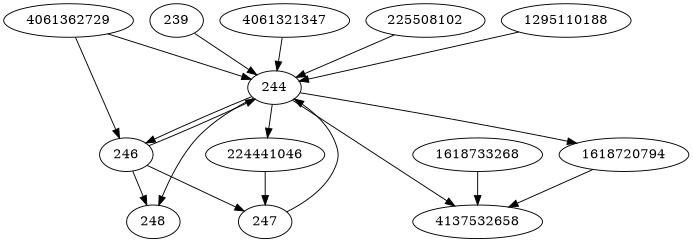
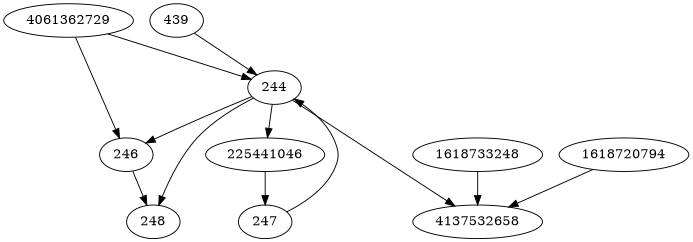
  strict digraph {
    244
    246
    248
-   225441046 [label=224441046]
+   225441046
    1618720794
    4137532658
-   4061321347
    4061362729
-   225508102
    247
-   1295110188
-   239
-   1618733268
+   239 [label=439]
+   1618733268 [label=1618733248]
    244 -> 246
    244 -> 248
    244 -> 225441046
-   244 -> 1618720794
    244 -> 4137532658
-   246 -> 244
    246 -> 248
-   246 -> 247
    225441046 -> 247
    1618720794 -> 4137532658
-   4061321347 -> 244
    4061362729 -> 244
    4061362729 -> 246
-   225508102 -> 244
    247 -> 244
-   1295110188 -> 244
    239 -> 244
    1618733268 -> 4137532658
  }
